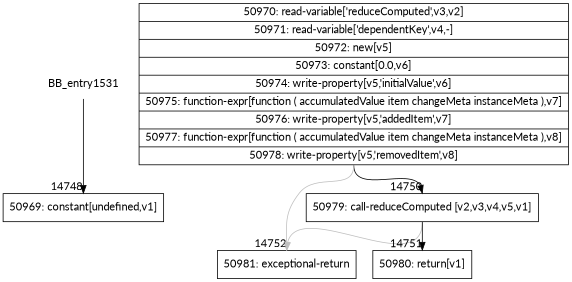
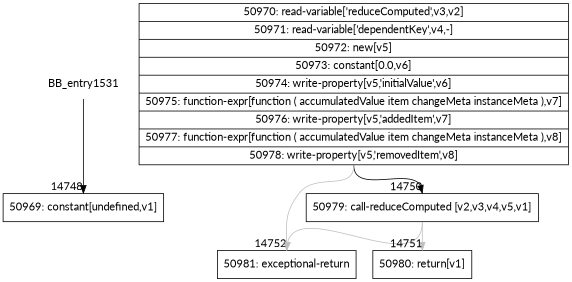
  digraph {
    fontname=Lato
    rankdir=TD
    node [fontname=Lato shape=record]
    edge [fontname=Lato headport=n tailport=s]
    n1 [label=BB_entry1531 shape=none]
    n2 [label="{50969: constant[undefined,v1]}"]
    n3 [label="{50970: read-variable['reduceComputed',v3,v2]|50971: read-variable['dependentKey',v4,-]|50972: new[v5]|50973: constant[0.0,v6]|50974: write-property[v5,'initialValue',v6]|50975: function-expr[function ( accumulatedValue item changeMeta instanceMeta ),v7]|50976: write-property[v5,'addedItem',v7]|50977: function-expr[function ( accumulatedValue item changeMeta instanceMeta ),v8]|50978: write-property[v5,'removedItem',v8]}"]
    n4 [label="{50979: call-reduceComputed [v2,v3,v4,v5,v1]}"]
    n5 [label="{50981: exceptional-return}"]
    n6 [label="{50980: return[v1]}"]
    n1 -> n2 [headlabel="    14748"]
    n3 -> n4 [headlabel="      14750"]
    n3 -> n5 [color=gray headlabel="      14752"]
    n4 -> n5 [color=gray]
-   n4 -> n6 [headlabel="      14751"]
+   n4 -> n6 [headlabel="      14751" color=gray]
  }
